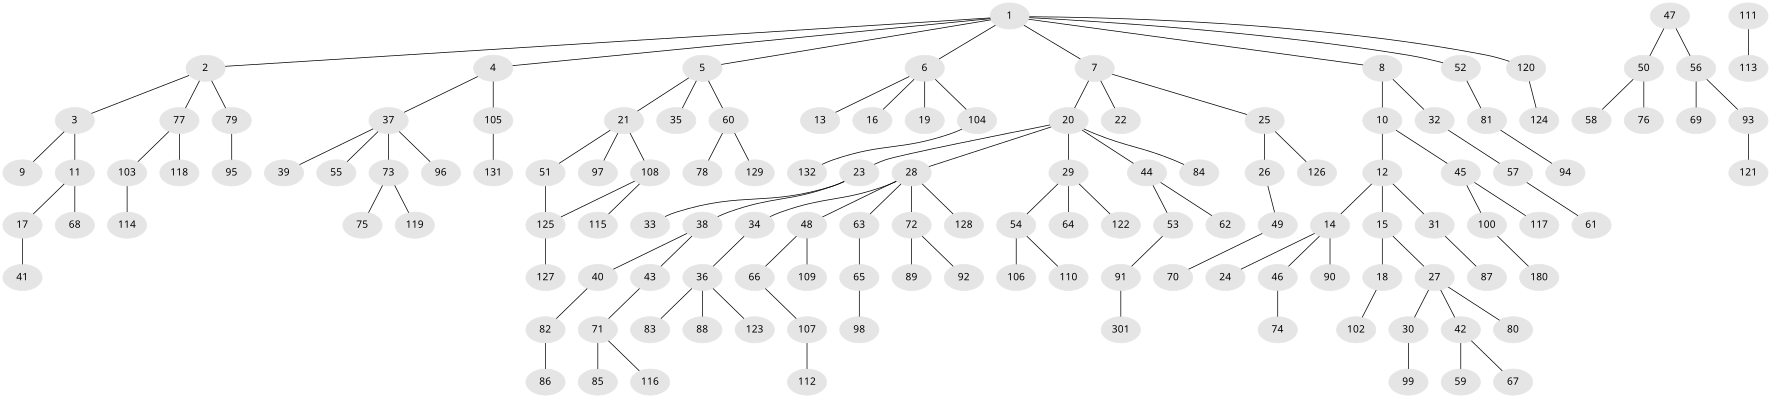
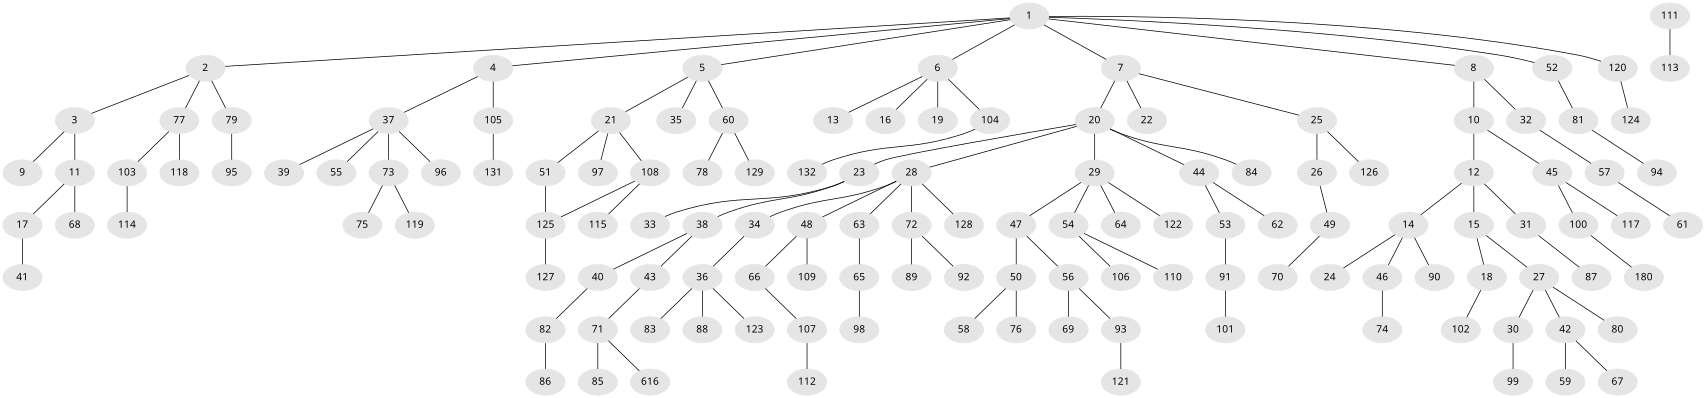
  graph {
    fontname="Noto Sans"
    node [color=gray90 fontname="Noto Sans" style=filled]
    edge [fontname="Noto Sans"]
    1
    2
    4
    5
    6
    7
    8
    52
    120
    3
    77
    79
    37
    105
    21
    35
    60
    13
    16
    19
    104
    20
    22
    25
    10
    32
    81
    124
    9
    11
    103
    118
    95
    17
    68
    39
    55
    73
    96
    131
    51
    97
    108
    78
    129
    132
    23
    28
    29
    44
    84
    26
    126
    12
    45
    57
    14
    15
    31
    100
    117
    41
    24
    46
    90
    18
    27
    87
    74
    102
    30
    42
    80
    33
    38
    34
    48
    63
    72
    128
    47
    54
    64
    122
    53
    62
    125
    115
    40
    43
    49
    70
    99
    59
    67
    36
    66
    109
    65
    89
    92
    50
    56
    106
    110
    61
    83
    88
    123
    75
    119
    82
    71
    86
    85
-   116
+   116 [label=616]
    91
    n118 [label=180]
    58
    76
    69
    93
    107
    127
    94
-   101 [label=301]
+   101
    121
    98
    112
    114
    111
    113
    1 -- 2
    1 -- 4
    1 -- 5
    1 -- 6
    1 -- 7
    1 -- 8
    1 -- 52
    1 -- 120
    2 -- 3
    2 -- 77
    2 -- 79
    4 -- 37
    4 -- 105
    5 -- 21
    5 -- 35
    5 -- 60
    6 -- 13
    6 -- 16
    6 -- 19
    6 -- 104
    7 -- 20
    7 -- 22
    7 -- 25
    8 -- 10
    8 -- 32
    52 -- 81
    120 -- 124
    3 -- 9
    3 -- 11
    77 -- 103
    77 -- 118
    79 -- 95
    37 -- 39
    37 -- 55
    37 -- 73
    37 -- 96
    105 -- 131
    21 -- 51
    21 -- 97
    21 -- 108
    60 -- 78
    60 -- 129
    104 -- 132
    20 -- 23
    20 -- 28
    20 -- 29
    20 -- 44
    20 -- 84
    25 -- 26
    25 -- 126
    10 -- 12
    10 -- 45
    32 -- 57
    81 -- 94
    11 -- 17
    11 -- 68
    103 -- 114
    17 -- 41
    73 -- 75
    73 -- 119
    51 -- 125
    108 -- 125
    108 -- 115
    23 -- 33
    23 -- 38
    28 -- 34
    28 -- 48
    28 -- 63
    28 -- 72
    28 -- 128
+   29 -- 47
    29 -- 54
    29 -- 64
    29 -- 122
    44 -- 53
    44 -- 62
    26 -- 49
    12 -- 14
    12 -- 15
    12 -- 31
    45 -- 100
    45 -- 117
    57 -- 61
    14 -- 24
    14 -- 46
    14 -- 90
    15 -- 18
    15 -- 27
    31 -- 87
    100 -- n118
    46 -- 74
    18 -- 102
    27 -- 30
    27 -- 42
    27 -- 80
    30 -- 99
    42 -- 59
    42 -- 67
    38 -- 40
    38 -- 43
    34 -- 36
    48 -- 66
    48 -- 109
    63 -- 65
    72 -- 89
    72 -- 92
    47 -- 50
    47 -- 56
    54 -- 106
    54 -- 110
    53 -- 91
    125 -- 127
    40 -- 82
    43 -- 71
    49 -- 70
    36 -- 83
    36 -- 88
    36 -- 123
    66 -- 107
    65 -- 98
    50 -- 58
    50 -- 76
    56 -- 69
    56 -- 93
    82 -- 86
    71 -- 85
    71 -- 116
    91 -- 101
    93 -- 121
    107 -- 112
    111 -- 113
  }
